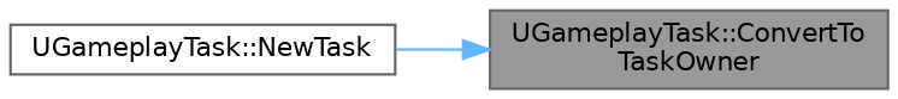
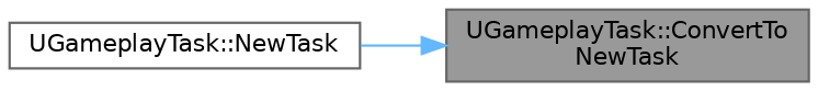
  digraph {
    rankdir=RL
    node [fontname=Helvetica fontsize=10 shape=box style=filled]
-   n1 [color=gray40 fillcolor=grey60 fontcolor=black height=0.2 label="UGameplayTask::ConvertTo\lTaskOwner" width=0.4]
+   n1 [color=gray40 fillcolor=grey60 fontcolor=black height=0.2 label="UGameplayTask::ConvertTo\lNewTask" width=0.4]
    n2 [color=grey40 fillcolor=white height=0.2 label="UGameplayTask::NewTask" width=0.4]
    n1 -> n2 [color=steelblue1 dir=back fontname=Helvetica fontsize=10 labelfontname=Helvetica labelfontsize=10 style=solid]
  }
